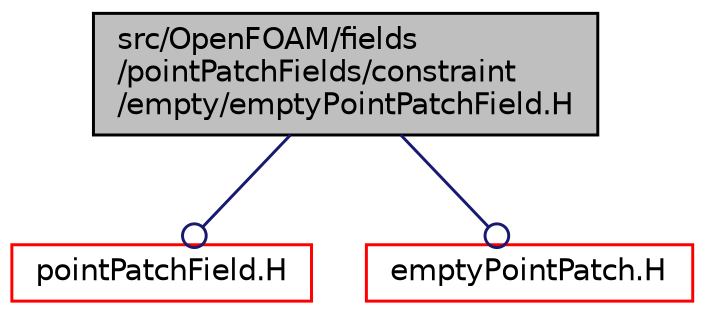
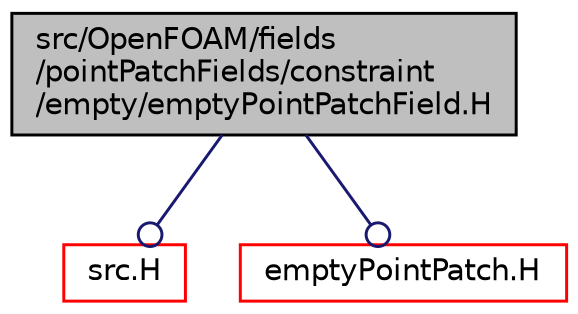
  digraph {
    node [color=red fontname=Helvetica fontsize=10 shape=record]
    edge [color=midnightblue fontname=Helvetica fontsize=10 labelfontname=Helvetica labelfontsize=10 style=solid arrowhead=odot]
    n1 [color=black fillcolor=grey75 fontcolor=black height=0.2 label="src/OpenFOAM/fields\l/pointPatchFields/constraint\l/empty/emptyPointPatchField.H" style=filled width=0.4]
-   n2 [height=0.2 label="pointPatchField.H" width=0.4]
+   n2 [height=0.2 label="src.H" width=0.4]
    n3 [height=0.2 label="emptyPointPatch.H" width=0.4]
    n1 -> n2
    n1 -> n3
  }
